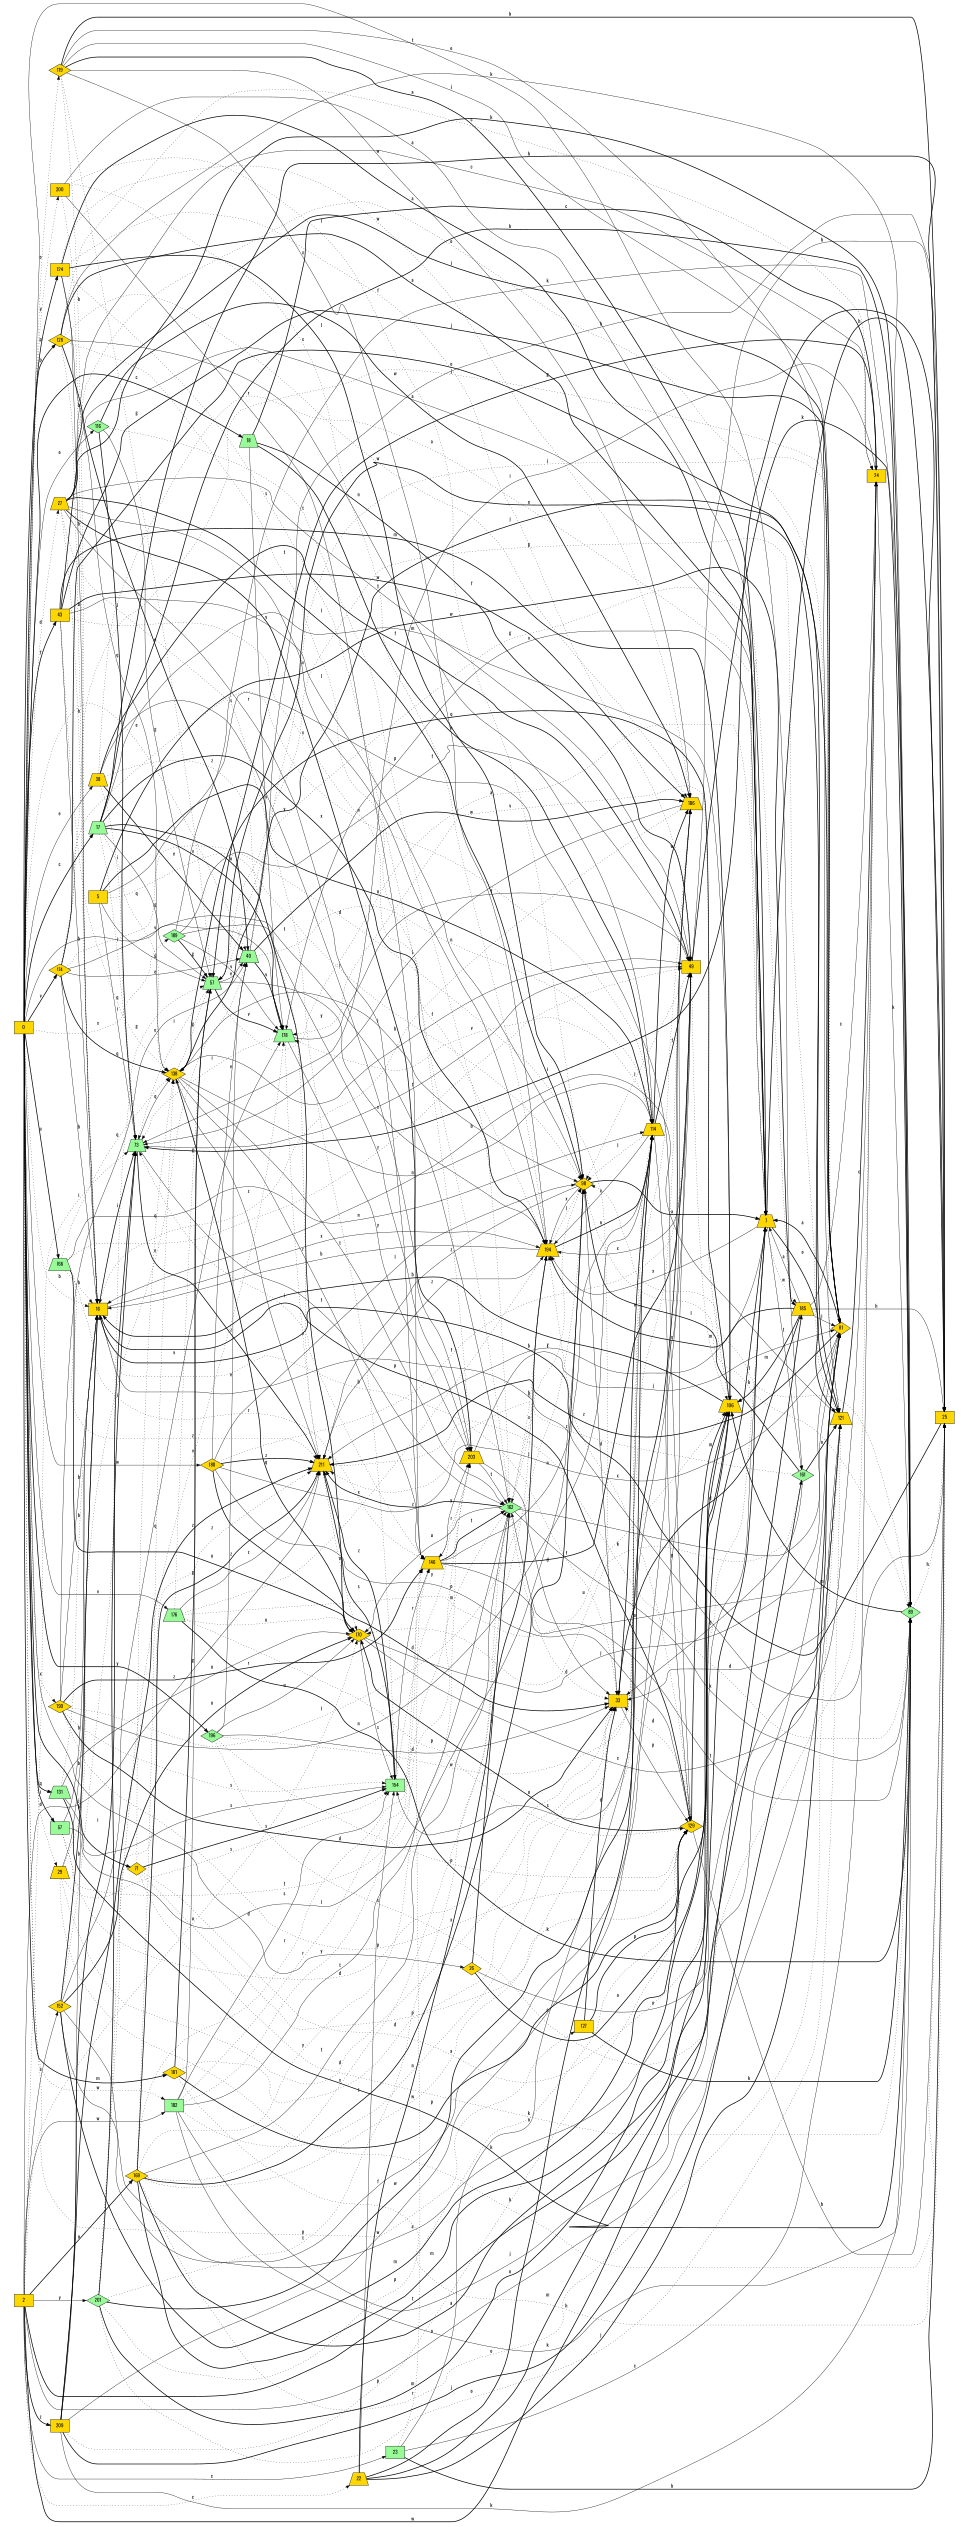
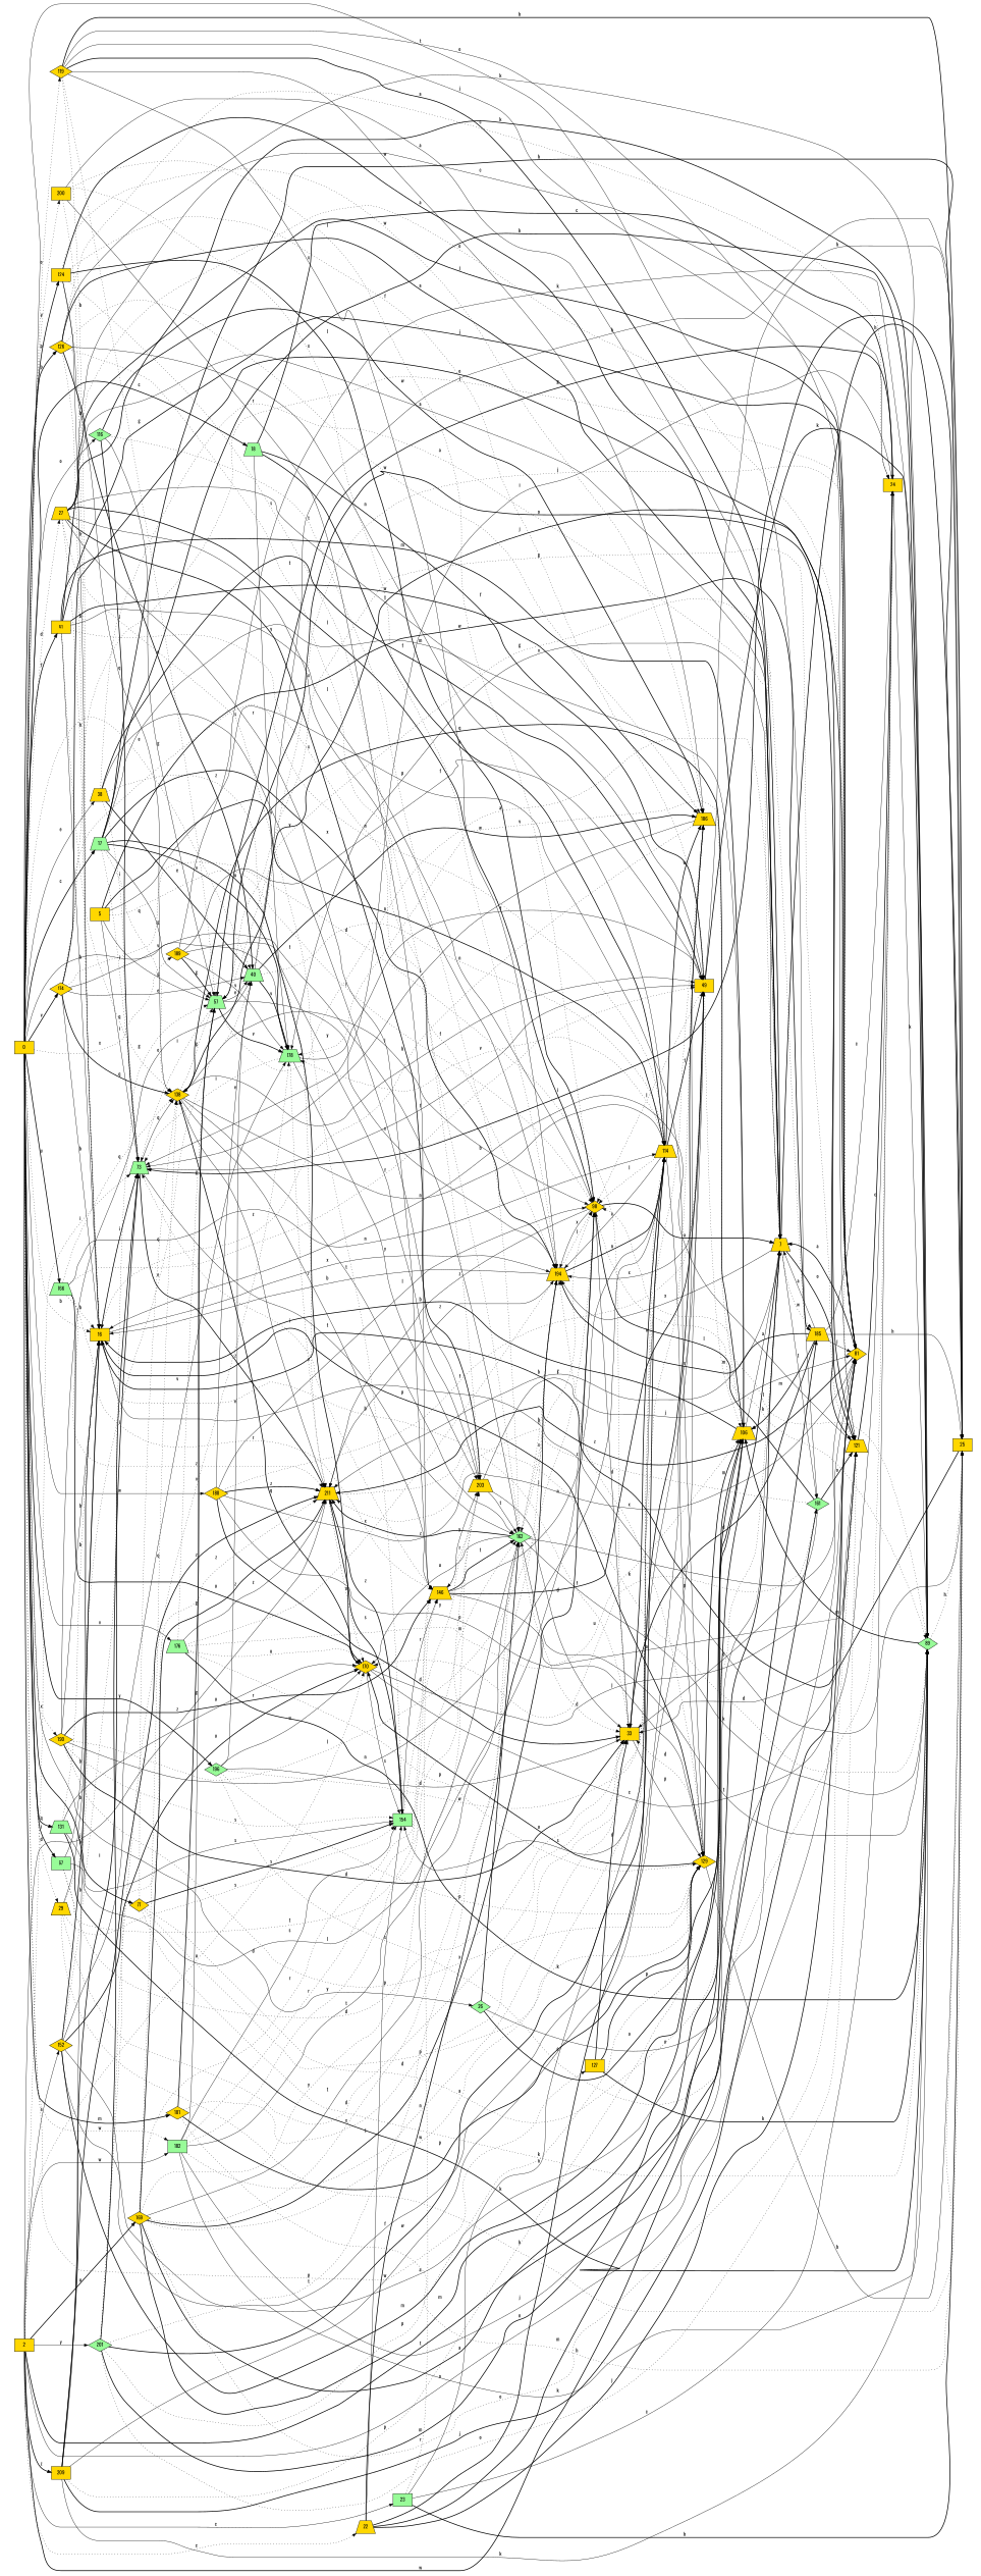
  strict digraph {
    fontname=Oswald
    rankdir=LR
    node [fillcolor=gold fontname=Oswald shape=trapezium style=filled]
    edge [fontname=Oswald style=solid]
    0 [shape=box]
    16 [shape=box]
    17 [fillcolor=palegreen]
    18 [fillcolor=palegreen]
-   26 [shape=diamond]
+   26 [fillcolor=palegreen shape=diamond]
    27
    29
    38
    40 [fillcolor=palegreen]
-   43 [shape=box]
+   43 [shape=box label=41]
    67 [fillcolor=palegreen shape=box]
    77 [shape=diamond]
    101 [shape=diamond]
    116 [fillcolor=palegreen shape=diamond]
    119 [shape=diamond]
    124 [shape=box]
    126 [shape=diamond]
    127 [shape=box]
    131 [fillcolor=palegreen]
    161 [fillcolor=palegreen shape=diamond]
    n21 [fillcolor=palegreen label=766]
    174 [shape=diamond]
    176 [fillcolor=palegreen]
    178 [fillcolor=palegreen]
    180 [shape=diamond]
    182 [fillcolor=palegreen shape=box]
-   189 [fillcolor=palegreen shape=diamond]
+   189 [shape=diamond]
    190 [shape=diamond]
    196 [fillcolor=palegreen shape=diamond]
    200 [shape=box]
    73 [fillcolor=palegreen]
    129 [shape=diamond]
    n33 [label=25 shape=box]
    194
    170 [shape=diamond]
    57 [fillcolor=palegreen]
    89 [fillcolor=palegreen shape=diamond]
    106
    138 [shape=diamond]
    114
    24 [shape=box]
    49 [shape=box]
    121
    7
    162 [fillcolor=palegreen shape=diamond]
    98 [shape=diamond]
    81 [shape=diamond]
    154 [fillcolor=palegreen shape=box]
    146
    203
    33 [shape=box]
    211
    186
    2 [shape=box]
    22
    23 [fillcolor=palegreen shape=box]
    152 [shape=diamond]
    169 [shape=diamond]
    185
    201 [fillcolor=palegreen shape=diamond]
    209 [shape=box]
    5 [shape=box]
    0 -> 16 [label=b style=dotted]
    0 -> 17 [label=c style=bold]
    0 -> 18 [label=c style=bold]
    0 -> 26 [label=d]
    0 -> 27 [label=d style=dotted]
    0 -> 29 [label=d style=dotted]
    0 -> 38 [label=e]
    0 -> 40 [label=e style=dotted]
    0 -> 43 [label=f style=bold]
    0 -> 67 [label=i style=bold]
    0 -> 77 [label=j style=bold]
    0 -> 101 [label=m style=bold]
    0 -> 116 [label=o]
    0 -> 119 [label=o style=dotted]
    0 -> 124 [label=p style=bold]
    0 -> 126 [label=p style=bold]
    0 -> 127 [label=p style=dotted]
    0 -> 131 [label=q style=bold]
    0 -> 161 [label=t]
    0 -> n21 [label=u style=bold]
    0 -> 174 [label=v style=bold]
    0 -> 176 [label=v]
    0 -> 178 [label=v]
    0 -> 180 [label=w]
    0 -> 182 [label=w style=dotted]
    0 -> 189 [label=x style=dotted]
    0 -> 190 [label=x style=dotted]
    0 -> 196 [label=y style=bold]
    0 -> 200 [label=y style=dotted]
    16 -> 73 [label=i style=bold]
    16 -> 129 [label=p style=bold]
    16 -> n33 [label=h]
    16 -> 194 [label=x]
    17 -> 178 [label=v style=bold]
    17 -> 73 [label=i style=dotted]
    17 -> n33 [label=h style=bold]
    17 -> 194 [label=x style=bold]
    17 -> 170 [label=u style=bold]
    17 -> 57 [label=g]
    17 -> 89 [label=k style=bold]
    17 -> 106 [label=m]
    17 -> 138 [label=q style=dotted]
    18 -> 178 [label=v]
    18 -> 114 [label=n style=bold]
    18 -> 24 [label=c style=bold]
    18 -> 49 [label=f style=bold]
    26 -> 121 [label=o]
    26 -> 7 [label=a style=bold]
    26 -> 162 [label=t style=bold]
    27 -> 16 [label=b style=dotted]
    27 -> 194 [label=x]
    27 -> 24 [label=c]
    27 -> 49 [label=f]
    27 -> 121 [label=o style=dotted]
    27 -> 7 [label=a]
    27 -> 98 [label=l style=bold]
    27 -> 81 [label=j style=bold]
    27 -> 154 [label=s style=dotted]
    27 -> 146 [label=r]
    27 -> 203 [label=y style=bold]
    29 -> 16 [label=b]
    29 -> 40 [label=e style=dotted]
    29 -> n33 [label=h style=dotted]
    29 -> 154 [label=s style=dotted]
    29 -> 33 [label=d style=dotted]
    38 -> 40 [label=e style=bold]
    38 -> 73 [label=i style=dotted]
    38 -> 49 [label=f style=bold]
    38 -> 7 [label=a style=dotted]
    38 -> 203 [label=y]
    38 -> 211 [label=z style=dotted]
    40 -> 178 [label=v style=bold]
    40 -> n33 [label=h]
    40 -> 114 [label=n style=dotted]
    40 -> 81 [label=j style=dotted]
    40 -> 186 [label=w style=bold]
    43 -> 16 [label=b]
    43 -> 194 [label=x style=dotted]
    43 -> 89 [label=k style=bold]
    43 -> 106 [label=m style=bold]
    43 -> 138 [label=q style=dotted]
    43 -> 98 [label=l]
    43 -> 81 [label=j style=bold]
    43 -> 186 [label=w style=bold]
    67 -> 16 [label=b]
    67 -> 162 [label=t style=dotted]
    67 -> 154 [label=s]
    67 -> 33 [label=d style=dotted]
    77 -> 129 [label=p style=dotted]
    77 -> 89 [label=k style=dotted]
    77 -> 138 [label=q style=dotted]
    77 -> 7 [label=a style=dotted]
    77 -> 154 [label=s style=bold]
    101 -> 129 [label=p style=bold]
    101 -> n33 [label=h style=dotted]
    101 -> 57 [label=g style=bold]
    101 -> 33 [label=d style=dotted]
    116 -> 73 [label=i style=bold]
    116 -> 57 [label=g]
    116 -> 162 [label=t style=dotted]
    116 -> 186 [label=w style=bold]
    119 -> 16 [label=b style=dotted]
    119 -> n33 [label=h style=bold]
    119 -> 194 [label=x]
    119 -> 57 [label=g style=dotted]
    119 -> 121 [label=o]
    119 -> 7 [label=a style=bold]
    119 -> 81 [label=j]
    119 -> 186 [label=w]
    124 -> 16 [label=b]
    124 -> 138 [label=q]
    124 -> 49 [label=f style=dotted]
    124 -> 7 [label=a style=bold]
    124 -> 98 [label=l style=bold]
    124 -> 203 [label=s style=dotted]
    124 -> 186 [label=w style=dotted]
    126 -> 16 [label=b style=dotted]
    126 -> 40 [label=e style=bold]
    126 -> 89 [label=k]
    126 -> 114 [label=n]
    126 -> 24 [label=c style=dotted]
    126 -> 7 [label=a style=bold]
    126 -> 162 [label=t style=dotted]
    126 -> 186 [label=w style=dotted]
    127 -> 129 [label=p style=bold]
    127 -> 89 [label=k style=bold]
    127 -> 33 [label=d style=bold]
    131 -> 16 [label=b style=dotted]
    131 -> 170 [label=u]
    131 -> 89 [label=k style=bold]
    131 -> 98 [label=l]
    161 -> 170 [label=u style=dotted]
    161 -> 121 [label=o style=bold]
    161 -> 98 [label=l style=bold]
    161 -> 33 [label=d]
    161 -> 211 [label=z style=dotted]
    n21 -> 16 [label=b style=dotted]
    n21 -> 170 [label=u style=bold]
    n21 -> 138 [label=q style=dotted]
    n21 -> 114 [label=n]
    n21 -> 49 [label=f style=dotted]
    n21 -> 146 [label=r style=dotted]
    n21 -> 211 [label=z style=dotted]
    174 -> 16 [label=b]
    174 -> 40 [label=e]
    174 -> 138 [label=q style=bold]
    174 -> 114 [label=n style=dotted]
    174 -> 121 [label=o style=bold]
    174 -> 162 [label=t]
    174 -> 81 [label=j style=dotted]
    174 -> 33 [label=d style=dotted]
    176 -> 129 [label=p style=dotted]
    176 -> 194 [label=x style=dotted]
    176 -> 170 [label=u style=dotted]
    176 -> 57 [label=g style=dotted]
    176 -> 89 [label=k style=bold]
    176 -> 106 [label=m style=dotted]
    176 -> 211 [label=z]
    178 -> 73 [label=i style=dotted]
    178 -> 49 [label=f]
    178 -> 203 [label=y]
    178 -> 211 [label=z style=dotted]
    180 -> 40 [label=e]
    180 -> 129 [label=p]
    180 -> 49 [label=f style=dotted]
    180 -> 98 [label=l]
    180 -> 81 [label=j]
    180 -> 33 [label=d style=bold]
    180 -> 211 [label=z style=bold]
    182 -> 57 [label=g]
    182 -> 89 [label=k]
    182 -> 114 [label=n style=dotted]
    182 -> 162 [label=t]
    182 -> 81 [label=j]
    182 -> 154 [label=s]
    182 -> 146 [label=r style=dotted]
    182 -> 203 [label=y style=dotted]
    189 -> 178 [label=v]
    189 -> 57 [label=g style=bold]
    189 -> 89 [label=k]
    189 -> 49 [label=f]
    189 -> 203 [label=y]
    190 -> 16 [label=b]
    190 -> 40 [label=e]
    190 -> 129 [label=p style=dotted]
    190 -> 114 [label=n]
    190 -> 98 [label=l style=dotted]
    190 -> 154 [label=s style=dotted]
    190 -> 146 [label=r style=bold]
    190 -> 33 [label=d style=bold]
    196 -> 40 [label=e]
    196 -> 129 [label=p style=dotted]
    196 -> 170 [label=u]
    196 -> 24 [label=c style=dotted]
    196 -> 33 [label=d]
    196 -> 186 [label=w style=dotted]
    200 -> 16 [label=b style=dotted]
    200 -> 194 [label=x style=dotted]
    200 -> 7 [label=a]
    200 -> 98 [label=l style=dotted]
    200 -> 146 [label=r]
    73 -> 138 [label=q]
    73 -> 49 [label=f]
    73 -> 162 [label=t]
    73 -> 211 [label=z style=bold]
    129 -> n33 [label=h]
    129 -> 194 [label=x style=dotted]
    129 -> 170 [label=u style=bold]
    129 -> 106 [label=m style=bold]
    129 -> 33 [label=d style=dotted]
    n33 -> 16 [label=b style=bold]
    n33 -> 73 [label=i style=bold]
    194 -> 16 [label=b]
    194 -> 114 [label=n style=bold]
    194 -> 162 [label=t style=dotted]
    194 -> 98 [label=l style=dotted]
    194 -> 211 [label=z]
    170 -> 138 [label=q style=bold]
    170 -> 24 [label=c]
    170 -> 81 [label=j]
    170 -> 154 [label=s]
    57 -> 40 [label=e]
    57 -> 178 [label=v style=bold]
    57 -> 73 [label=i style=dotted]
    57 -> 194 [label=x]
    57 -> 121 [label=o style=bold]
    57 -> 7 [label=a style=dotted]
    89 -> n33 [label=h style=dotted]
    89 -> 106 [label=m style=bold]
    89 -> 162 [label=t]
    89 -> 98 [label=l style=dotted]
    106 -> 16 [label=b style=bold]
    106 -> 178 [label=v style=dotted]
    106 -> 138 [label=q style=bold]
+   106 -> 7 [label=a]
    138 -> 57 [label=g style=dotted]
    138 -> 114 [label=n]
    138 -> 49 [label=f]
    138 -> 162 [label=t]
    138 -> 98 [label=l]
    138 -> 81 [label=j style=bold]
    138 -> 146 [label=r]
    138 -> 211 [label=z]
    114 -> 178 [label=v style=dotted]
    114 -> 129 [label=p]
    114 -> 194 [label=x]
    114 -> 49 [label=f style=bold]
    114 -> 98 [label=l style=dotted]
    114 -> 186 [label=w style=bold]
    24 -> 73 [label=i]
    24 -> 57 [label=g style=bold]
    24 -> 89 [label=k]
    49 -> n33 [label=h]
    49 -> 194 [label=x]
    49 -> 89 [label=k style=bold]
    49 -> 106 [label=m style=dotted]
    49 -> 98 [label=l style=dotted]
    49 -> 154 [label=s]
    121 -> 16 [label=b]
    121 -> 57 [label=g style=dotted]
    121 -> 24 [label=c style=bold]
    121 -> 33 [label=d]
    7 -> 161 [label=t]
    7 -> 178 [label=v]
    7 -> n33 [label=h style=bold]
    7 -> 194 [label=x]
    7 -> 121 [label=o style=bold]
    7 -> 211 [label=z]
    7 -> 185 [label=w style=dotted]
    162 -> 194 [label=x style=dotted]
    162 -> 170 [label=u]
    162 -> 89 [label=k]
    162 -> 98 [label=l style=dotted]
    162 -> 81 [label=j]
    162 -> 33 [label=d style=dotted]
    162 -> 211 [label=z style=bold]
    98 -> 194 [label=x]
    98 -> 89 [label=k style=dotted]
    98 -> 7 [label=a style=bold]
    98 -> 33 [label=d]
    98 -> 211 [label=z]
    81 -> 7 [label=a style=bold]
    81 -> 211 [label=z style=bold]
    154 -> 146 [label=r]
    154 -> 203 [label=y style=dotted]
    154 -> 211 [label=z style=bold]
    146 -> 73 [label=i style=dotted]
    146 -> 114 [label=n]
    146 -> 49 [label=f style=bold]
    146 -> 121 [label=o]
    146 -> 162 [label=t style=bold]
    146 -> 203 [label=y]
    203 -> 162 [label=t]
    203 -> 81 [label=j]
    203 -> 146 [label=r style=dotted]
    203 -> 33 [label=d]
    33 -> 16 [label=b style=dotted]
    33 -> 129 [label=p]
    33 -> 114 [label=n style=bold]
    211 -> 170 [label=u style=dotted]
    211 -> 89 [label=k style=dotted]
    211 -> 154 [label=s style=bold]
    186 -> 16 [label=b style=dotted]
    186 -> 73 [label=i]
    2 -> 161 [label=t style=bold]
    2 -> 182 [label=w]
    2 -> 73 [label=i style=dotted]
    2 -> 170 [label=u style=dotted]
    2 -> 121 [label=o]
    2 -> 211 [label=z]
    2 -> 22 [label=c style=dotted]
    2 -> 23 [label=c]
    2 -> 152 [label=s]
    2 -> 169 [label=u style=bold]
    2 -> 185 [label=w style=bold]
    2 -> 201 [label=y]
    2 -> 209 [label=z style=bold]
    22 -> 194 [label=x style=bold]
    22 -> 106 [label=m style=bold]
    22 -> 114 [label=n style=bold]
    22 -> 81 [label=j style=bold]
    22 -> 154 [label=s]
    23 -> n33 [label=h style=bold]
    23 -> 114 [label=n]
    23 -> 24 [label=c]
    23 -> 146 [label=r style=dotted]
    152 -> 16 [label=b style=bold]
    152 -> 178 [label=v]
    152 -> 170 [label=u style=bold]
    152 -> 57 [label=g style=dotted]
    152 -> 106 [label=m style=bold]
    152 -> 49 [label=f]
    152 -> 7 [label=a]
    169 -> 194 [label=x style=dotted]
    169 -> 106 [label=m style=bold]
    169 -> 138 [label=q style=dotted]
    169 -> 121 [label=o style=dotted]
    169 -> 7 [label=a style=bold]
    169 -> 162 [label=t]
    169 -> 98 [label=l style=bold]
    169 -> 146 [label=r style=dotted]
    169 -> 203 [label=y style=dotted]
    169 -> 211 [label=z style=bold]
    169 -> 186 [label=w style=dotted]
    185 -> n33 [label=h]
    185 -> 194 [label=x style=bold]
    185 -> 57 [label=g style=dotted]
    185 -> 106 [label=m style=bold]
    185 -> 24 [label=c]
    185 -> 7 [label=a]
    185 -> 81 [label=j]
    185 -> 33 [label=d style=bold]
    201 -> 178 [label=v style=dotted]
    201 -> 73 [label=i style=bold]
    201 -> 129 [label=p style=dotted]
    201 -> 106 [label=m style=bold]
    201 -> 121 [label=o style=dotted]
    201 -> 162 [label=t style=dotted]
    201 -> 211 [label=z style=dotted]
    201 -> 186 [label=w style=bold]
    209 -> 16 [label=b]
    209 -> 73 [label=i style=bold]
    209 -> 129 [label=p style=dotted]
    209 -> 89 [label=k]
    209 -> 81 [label=j style=bold]
    209 -> 211 [label=z style=bold]
    209 -> 186 [label=w]
    5 -> 73 [label=i]
    5 -> 129 [label=p]
    5 -> 57 [label=g]
    5 -> 114 [label=n style=bold]
    5 -> 98 [label=l style=dotted]
    5 -> 185 [label=w style=bold]
  }
